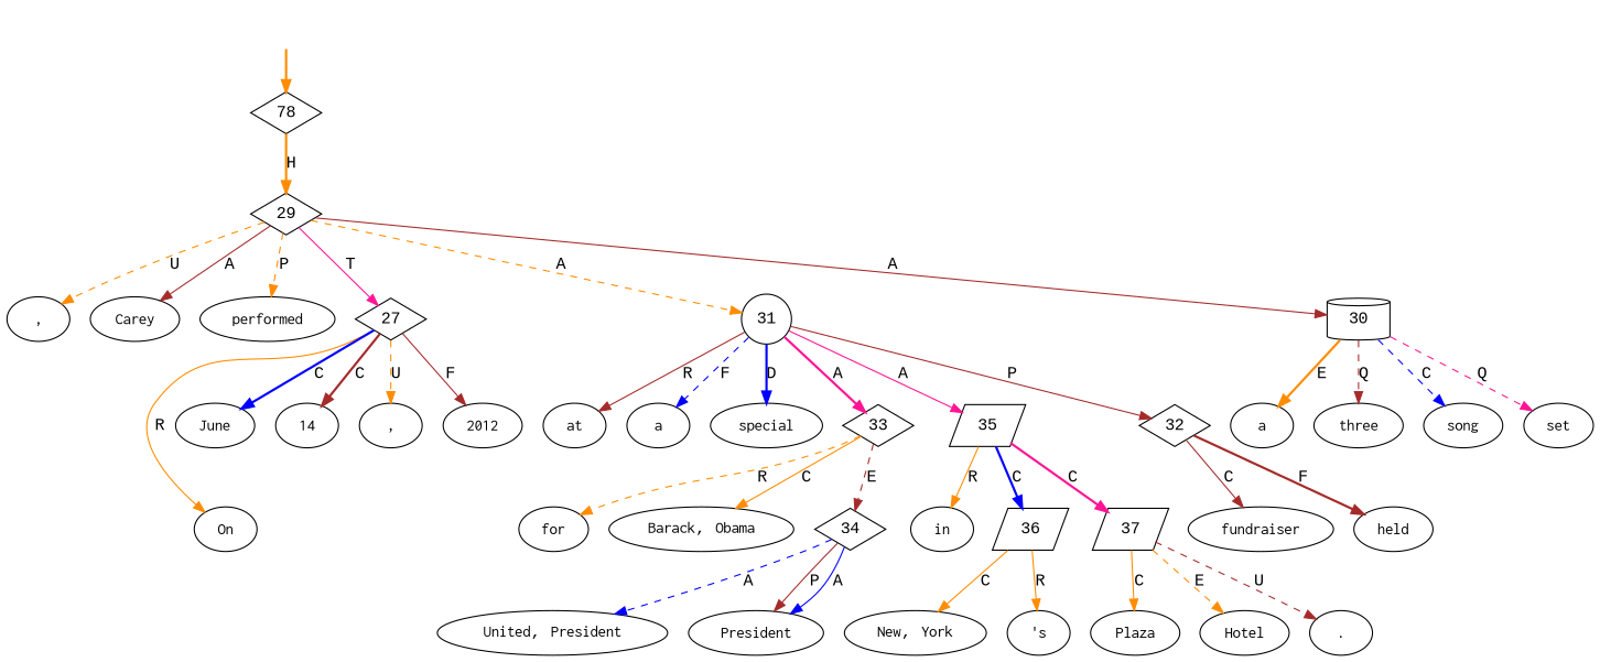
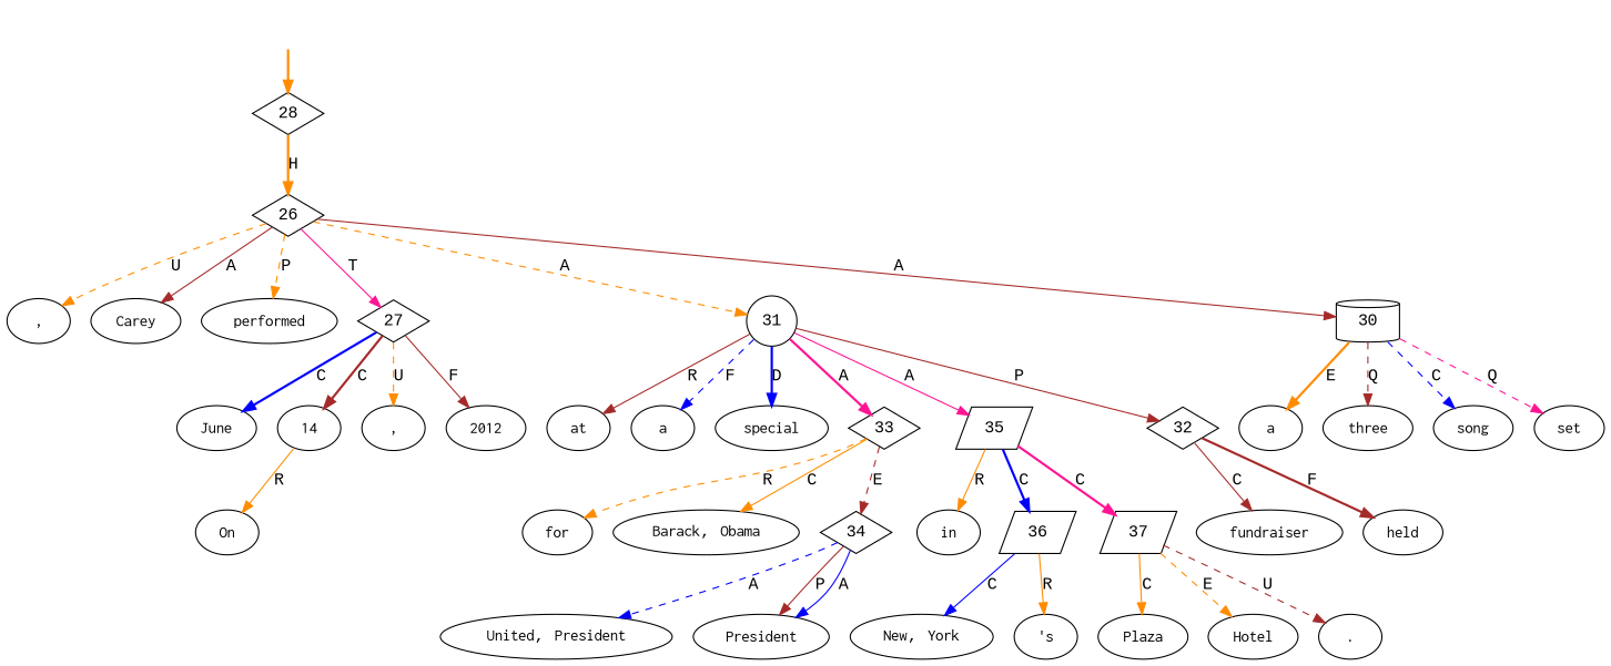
  digraph {
    fontname="Liberation Mono"
    node [fontname="Liberation Mono" shape=oval]
    edge [color=darkorange fontname="Liberation Mono" style=solid]
    top [style=invis shape=""]
-   28 [shape=diamond label=78]
-   29 [shape=diamond]
+   28 [shape=diamond]
+   29 [shape=diamond label=26]
    n4 [label=<<table align="center" border="0" cellspacing="0"><tr><td colspan="2"><font face="Courier">,</font></td></tr></table>>]
    n5 [label=<<table align="center" border="0" cellspacing="0"><tr><td colspan="2"><font face="Courier">Carey</font></td></tr></table>>]
    n6 [label=<<table align="center" border="0" cellspacing="0"><tr><td colspan="2"><font face="Courier">performed</font></td></tr></table>>]
    27 [shape=diamond]
    31 [shape=circle]
    30 [shape=cylinder]
    n10 [label=<<table align="center" border="0" cellspacing="0"><tr><td colspan="2"><font face="Courier">On</font></td></tr></table>>]
    n11 [label=<<table align="center" border="0" cellspacing="0"><tr><td colspan="2"><font face="Courier">June</font></td></tr></table>>]
    n12 [label=<<table align="center" border="0" cellspacing="0"><tr><td colspan="2"><font face="Courier">14</font></td></tr></table>>]
    n13 [label=<<table align="center" border="0" cellspacing="0"><tr><td colspan="2"><font face="Courier">,</font></td></tr></table>>]
    n14 [label=<<table align="center" border="0" cellspacing="0"><tr><td colspan="2"><font face="Courier">2012</font></td></tr></table>>]
    n15 [label=<<table align="center" border="0" cellspacing="0"><tr><td colspan="2"><font face="Courier">a</font></td></tr></table>>]
    n16 [label=<<table align="center" border="0" cellspacing="0"><tr><td colspan="2"><font face="Courier">three</font></td></tr></table>>]
    n17 [label=<<table align="center" border="0" cellspacing="0"><tr><td colspan="2"><font face="Courier">song</font></td></tr></table>>]
    n18 [label=<<table align="center" border="0" cellspacing="0"><tr><td colspan="2"><font face="Courier">set</font></td></tr></table>>]
    n19 [label=<<table align="center" border="0" cellspacing="0"><tr><td colspan="2"><font face="Courier">at</font></td></tr></table>>]
    n20 [label=<<table align="center" border="0" cellspacing="0"><tr><td colspan="2"><font face="Courier">a</font></td></tr></table>>]
    n21 [label=<<table align="center" border="0" cellspacing="0"><tr><td colspan="2"><font face="Courier">special</font></td></tr></table>>]
    n22 [label=<<table align="center" border="0" cellspacing="0"><tr><td colspan="2"><font face="Courier">fundraiser</font></td></tr></table>>]
    n23 [label=<<table align="center" border="0" cellspacing="0"><tr><td colspan="2"><font face="Courier">for</font></td></tr></table>>]
    n24 [label=<<table align="center" border="0" cellspacing="0"><tr><td colspan="2"><font face="Courier">United</font>,&nbsp;<font face="Courier">President</font></td></tr></table>>]
    n25 [label=<<table align="center" border="0" cellspacing="0"><tr><td colspan="2"><font face="Courier">President</font></td></tr></table>>]
    n26 [label=<<table align="center" border="0" cellspacing="0"><tr><td colspan="2"><font face="Courier">Barack</font>,&nbsp;<font face="Courier">Obama</font></td></tr></table>>]
    n27 [label=<<table align="center" border="0" cellspacing="0"><tr><td colspan="2"><font face="Courier">held</font></td></tr></table>>]
    n28 [label=<<table align="center" border="0" cellspacing="0"><tr><td colspan="2"><font face="Courier">in</font></td></tr></table>>]
    n29 [label=<<table align="center" border="0" cellspacing="0"><tr><td colspan="2"><font face="Courier">New</font>,&nbsp;<font face="Courier">York</font></td></tr></table>>]
    n30 [label=<<table align="center" border="0" cellspacing="0"><tr><td colspan="2"><font face="Courier">&#x27;s</font></td></tr></table>>]
    n31 [label=<<table align="center" border="0" cellspacing="0"><tr><td colspan="2"><font face="Courier">Plaza</font></td></tr></table>>]
    n32 [label=<<table align="center" border="0" cellspacing="0"><tr><td colspan="2"><font face="Courier">Hotel</font></td></tr></table>>]
    n33 [label=<<table align="center" border="0" cellspacing="0"><tr><td colspan="2"><font face="Courier">.</font></td></tr></table>>]
    33 [shape=diamond]
    35 [shape=parallelogram]
    32 [shape=diamond]
    34 [shape=diamond]
    36 [shape=parallelogram]
    37 [shape=parallelogram]
    top -> 28 [style=bold]
    28 -> 29 [label=H style=bold]
    29 -> n4 [label=U style=dashed]
    29 -> n5 [color=brown label=A]
    29 -> n6 [label=P style=dashed]
    29 -> 27 [color=deeppink label=T]
    29 -> 31 [label=A style=dashed]
    29 -> 30 [color=brown label=A]
-   27 -> n10 [label=R]
+   n12 -> n10 [label=R]
    27 -> n11 [color=blue label=C style=bold]
    27 -> n12 [color=brown label=C style=bold]
    27 -> n13 [label=U style=dashed]
    27 -> n14 [color=brown label=F]
    31 -> n19 [color=brown label=R]
    31 -> n20 [color=blue label=F style=dashed]
    31 -> n21 [color=blue label=D style=bold]
    31 -> 33 [color=deeppink label=A style=bold]
    31 -> 35 [color=deeppink label=A]
    31 -> 32 [color=brown label=P]
    30 -> n15 [label=E style=bold]
    30 -> n16 [color=brown label=Q style=dashed]
    30 -> n17 [color=blue label=C style=dashed]
    30 -> n18 [color=deeppink label=Q style=dashed]
    33 -> n23 [label=R style=dashed]
    33 -> n26 [label=C]
    33 -> 34 [color=brown label=E style=dashed]
    35 -> n28 [label=R]
    35 -> 36 [color=blue label=C style=bold]
    35 -> 37 [color=deeppink label=C style=bold]
    32 -> n22 [color=brown label=C]
    32 -> n27 [color=brown label=F style=bold]
    34 -> n24 [color=blue label=A style=dashed]
    34 -> n25 [color=brown label=P]
    34 -> n25 [color=blue label=A]
-   36 -> n29 [label=C]
+   36 -> n29 [color=blue label=C]
    36 -> n30 [label=R]
    37 -> n31 [label=C]
    37 -> n32 [label=E style=dashed]
    37 -> n33 [color=brown label=U style=dashed]
  }
